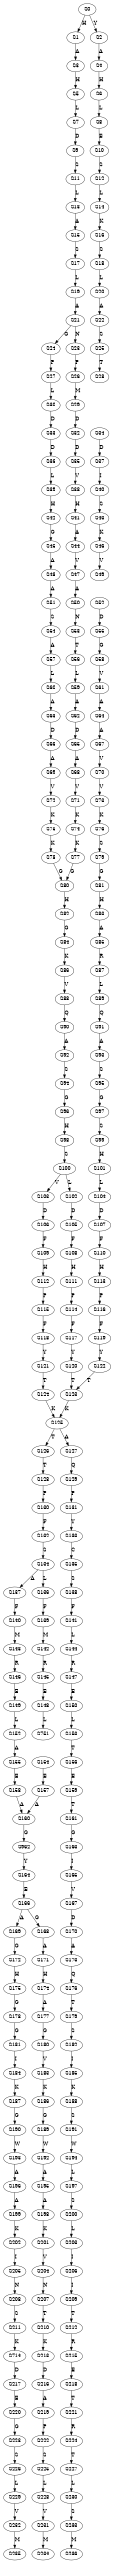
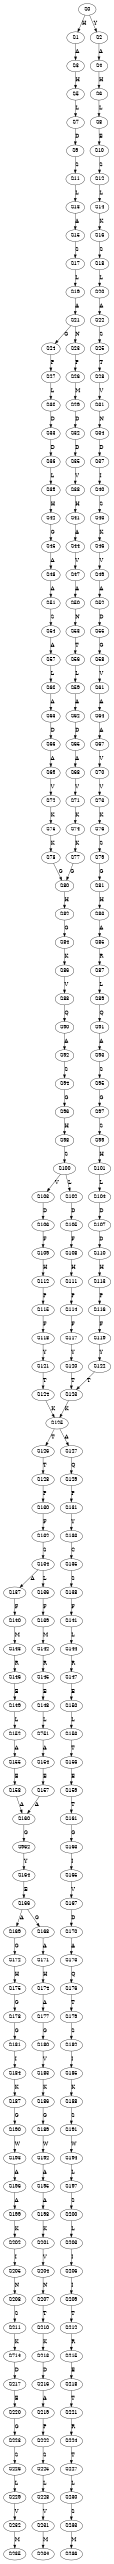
  strict digraph {
    S0
    S1
    S2
    S3
    S4
    S5
    S6
    S7
    S8
    S9
    S10
    S11
    S12
    S13
    S14
    S15
    S16
    S17
    S18
    S19
    S20
    S21
    S22
    S23
    S24
    S25
    S26
    S27
    S28
    S29
    S30
+   S31
    S32
    S33
    S34
    S35
    S36
    S37
    S38
    S39
    S40
    S41
    S42
    S43
    S44
    S45
    S46
    S47
    S48
    S49
    S50
    S51
    S52
    S53
    S54
    S55
    S56
    S57
    S58
    S59
    S60
    S61
    S62
    S63
    S64
    S65
    S66
    S67
    S68
    S69
    S70
    S71
    S72
    S73
    S74
    S75
    S76
    S77
    S78
    S79
    S80
    S81
    S82
    S83
    S84
    S85
    S86
    S87
    S88
    S89
    S90
    S91
    S92
    S93
    S94
    S95
    S96
    S97
    S98
    S99
    S100
    S101
    S102
    S103
    S104
    S105
    S106
    S107
    S108
    S109
    S110
    S111
    S112
    S113
    S114
    S115
    S116
    S117
    S118
    S119
    S120
    S121
    S122
    S123
    S124
    S125
    S126
    S127
    S128
    S129
    S130
    S131
    S132
    S133
    S134
    S135
    S136
    S137
    S138
    S139
    S140
    S141
    S142
    S143
    S144
    S145
    S146
    S147
    S148
    S149
    S150
    n152 [label=S751]
    S152
    S153
    S154
    S155
    S156
    S157
    S158
    S159
    S160
    S161
    n163 [label=S962]
    S163
    S164
    S165
    S166
    S167
    S168
    S169
    S170
    S171
    S172
    S173
    S174
    S175
    S176
    S177
    S178
    S179
    S180
    S181
    S182
    S183
    S184
    S185
    S186
    S187
    S188
    S189
    S190
    S191
    S192
    S193
    S194
    S195
    S196
    S197
    S198
    S199
    S200
    S201
    S202
    S203
    S204
    S205
    S206
    S207
    S208
    S209
    S210
    S211
    S212
    S213
    n215 [label=S714]
    S215
    S216
    S217
    S218
    S219
    S220
    S221
    S222
    S223
    S224
    S225
    S226
    S227
    S228
    S229
    S230
    S231
    S232
    S233
    S234
    S235
    S236
    S0 -> S1 [label=H]
    S0 -> S2 [label=Y]
    S1 -> S3 [label=A]
    S2 -> S4 [label=A]
    S3 -> S5 [label=H]
    S4 -> S6 [label=H]
    S5 -> S7 [label=L]
    S6 -> S8 [label=L]
    S7 -> S9 [label=D]
    S8 -> S10 [label=E]
    S9 -> S11 [label=S]
    S10 -> S12 [label=S]
    S11 -> S13 [label=L]
    S12 -> S14 [label=L]
    S13 -> S15 [label=A]
    S14 -> S16 [label=K]
    S15 -> S17 [label=S]
    S16 -> S18 [label=S]
    S17 -> S19 [label=L]
    S18 -> S20 [label=L]
    S19 -> S21 [label=A]
    S20 -> S22 [label=A]
    S21 -> S23 [label=N]
    S21 -> S24 [label=G]
    S22 -> S25 [label=S]
    S23 -> S26 [label=P]
    S24 -> S27 [label=P]
    S25 -> S28 [label=T]
    S26 -> S29 [label=M]
    S27 -> S30 [label=L]
+   S28 -> S31 [label=V]
    S29 -> S32 [label=D]
    S30 -> S33 [label=D]
+   S31 -> S34 [label=N]
    S32 -> S35 [label=D]
    S33 -> S36 [label=D]
    S34 -> S37 [label=D]
    S35 -> S38 [label=V]
    S36 -> S39 [label=L]
    S37 -> S40 [label=I]
    S38 -> S41 [label=H]
    S39 -> S42 [label=H]
    S40 -> S43 [label=S]
    S41 -> S44 [label=A]
    S42 -> S45 [label=G]
    S43 -> S46 [label=K]
    S44 -> S47 [label=V]
    S45 -> S48 [label=A]
    S46 -> S49 [label=V]
    S47 -> S50 [label=A]
    S48 -> S51 [label=A]
+   S49 -> S52 [label=A]
    S50 -> S53 [label=N]
    S51 -> S54 [label=S]
    S52 -> S55 [label=D]
    S53 -> S56 [label=T]
    S54 -> S57 [label=A]
    S55 -> S58 [label=G]
    S56 -> S59 [label=L]
    S57 -> S60 [label=L]
    S58 -> S61 [label=V]
    S59 -> S62 [label=A]
    S60 -> S63 [label=A]
    S61 -> S64 [label=A]
    S62 -> S65 [label=D]
    S63 -> S66 [label=D]
    S64 -> S67 [label=A]
    S65 -> S68 [label=A]
    S66 -> S69 [label=A]
    S67 -> S70 [label=V]
    S68 -> S71 [label=V]
    S69 -> S72 [label=V]
    S70 -> S73 [label=V]
    S71 -> S74 [label=K]
    S72 -> S75 [label=K]
    S73 -> S76 [label=K]
    S74 -> S77 [label=K]
    S75 -> S78 [label=K]
    S76 -> S79 [label=S]
    S77 -> S80 [label=G]
    S78 -> S80 [label=G]
    S79 -> S81 [label=G]
    S80 -> S82 [label=H]
    S81 -> S83 [label=H]
    S82 -> S84 [label=G]
    S83 -> S85 [label=A]
    S84 -> S86 [label=K]
    S85 -> S87 [label=R]
    S86 -> S88 [label=V]
    S87 -> S89 [label=L]
    S88 -> S90 [label=Q]
    S89 -> S91 [label=Q]
    S90 -> S92 [label=A]
    S91 -> S93 [label=A]
    S92 -> S94 [label=S]
    S93 -> S95 [label=S]
    S94 -> S96 [label=G]
    S95 -> S97 [label=G]
    S96 -> S98 [label=H]
    S97 -> S99 [label=S]
    S98 -> S100 [label=S]
    S99 -> S101 [label=H]
    S100 -> S102 [label=L]
    S100 -> S103 [label=V]
    S101 -> S104 [label=L]
    S102 -> S105 [label=D]
    S103 -> S106 [label=D]
    S104 -> S107 [label=D]
    S105 -> S108 [label=F]
    S106 -> S109 [label=F]
-   S107 -> S110 [label=F]
+   S107 -> S110 [label=D]
    S108 -> S111 [label=H]
    S109 -> S112 [label=H]
    S110 -> S113 [label=H]
    S111 -> S114 [label=P]
    S112 -> S115 [label=P]
    S113 -> S116 [label=P]
    S114 -> S117 [label=F]
    S115 -> S118 [label=F]
    S116 -> S119 [label=F]
    S117 -> S120 [label=Y]
    S118 -> S121 [label=Y]
    S119 -> S122 [label=Y]
    S120 -> S123 [label=T]
    S121 -> S124 [label=T]
    S122 -> S123 [label=T]
    S123 -> S125 [label=K]
    S124 -> S125 [label=K]
    S125 -> S126 [label=T]
    S125 -> S127 [label=A]
    S126 -> S128 [label=T]
    S127 -> S129 [label=Q]
    S128 -> S130 [label=P]
    S129 -> S131 [label=P]
    S130 -> S132 [label=F]
    S131 -> S133 [label=Y]
    S132 -> S134 [label=S]
    S133 -> S135 [label=C]
    S134 -> S136 [label=L]
    S134 -> S137 [label=A]
    S135 -> S138 [label=S]
    S136 -> S139 [label=F]
    S137 -> S140 [label=F]
    S138 -> S141 [label=F]
    S139 -> S142 [label=M]
    S140 -> S143 [label=M]
    S141 -> S144 [label=L]
    S142 -> S145 [label=R]
    S143 -> S146 [label=R]
    S144 -> S147 [label=R]
    S145 -> S148 [label=E]
    S146 -> S149 [label=E]
    S147 -> S150 [label=E]
    S148 -> n152 [label=L]
    S149 -> S152 [label=L]
    S150 -> S153 [label=L]
+   n152 -> S154 [label=A]
    S152 -> S155 [label=A]
    S153 -> S156 [label=T]
    S154 -> S157 [label=E]
    S155 -> S158 [label=E]
    S156 -> S159 [label=E]
    S157 -> S160 [label=A]
    S158 -> S160 [label=A]
    S159 -> S161 [label=T]
    S160 -> n163 [label=G]
    S161 -> S163 [label=G]
    n163 -> S164 [label=Y]
    S163 -> S165 [label=I]
    S164 -> S166 [label=E]
    S165 -> S167 [label=V]
    S166 -> S168 [label=G]
    S166 -> S169 [label=A]
    S167 -> S170 [label=D]
    S168 -> S171 [label=A]
    S169 -> S172 [label=G]
    S170 -> S173 [label=A]
    S171 -> S174 [label=H]
    S172 -> S175 [label=H]
    S173 -> S176 [label=Q]
    S174 -> S177 [label=A]
    S175 -> S178 [label=G]
    S176 -> S179 [label=T]
    S177 -> S180 [label=G]
    S178 -> S181 [label=G]
    S179 -> S182 [label=S]
    S180 -> S183 [label=V]
    S181 -> S184 [label=I]
    S182 -> S185 [label=I]
    S183 -> S186 [label=K]
    S184 -> S187 [label=K]
    S185 -> S188 [label=K]
    S186 -> S189 [label=G]
    S187 -> S190 [label=G]
    S188 -> S191 [label=S]
    S189 -> S192 [label=W]
    S190 -> S193 [label=W]
    S191 -> S194 [label=W]
    S192 -> S195 [label=A]
    S193 -> S196 [label=A]
    S194 -> S197 [label=L]
    S195 -> S198 [label=A]
    S196 -> S199 [label=A]
    S197 -> S200 [label=S]
    S198 -> S201 [label=K]
    S199 -> S202 [label=K]
    S200 -> S203 [label=L]
    S201 -> S204 [label=V]
    S202 -> S205 [label=I]
    S203 -> S206 [label=I]
    S204 -> S207 [label=N]
    S205 -> S208 [label=N]
    S206 -> S209 [label=I]
    S207 -> S210 [label=T]
    S208 -> S211 [label=S]
    S209 -> S212 [label=T]
    S210 -> S213 [label=K]
    S211 -> n215 [label=K]
    S212 -> S215 [label=R]
    S213 -> S216 [label=D]
    n215 -> S217 [label=D]
    S215 -> S218 [label=E]
    S216 -> S219 [label=A]
    S217 -> S220 [label=E]
    S218 -> S221 [label=T]
    S219 -> S222 [label=P]
    S220 -> S223 [label=G]
    S221 -> S224 [label=R]
    S222 -> S225 [label=S]
    S223 -> S226 [label=S]
    S224 -> S227 [label=T]
    S225 -> S228 [label=L]
    S226 -> S229 [label=L]
    S227 -> S230 [label=L]
    S228 -> S231 [label=V]
    S229 -> S232 [label=V]
    S230 -> S233 [label=S]
    S231 -> S234 [label=M]
    S232 -> S235 [label=M]
    S233 -> S236 [label=M]
  }
